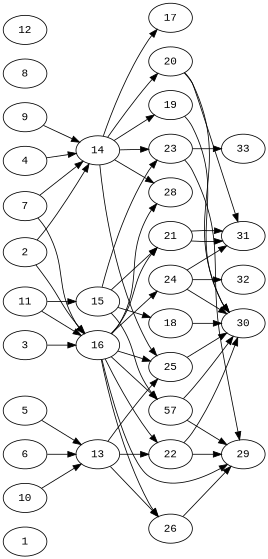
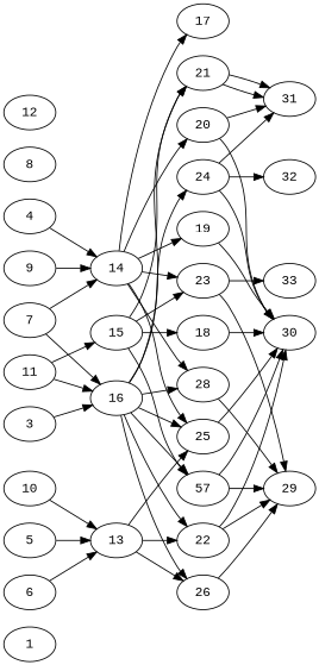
  digraph {
    fontname="Liberation Mono"
    rankdir=LR
    node [alpha=0.05 fontname="Liberation Mono"]
    edge [fontname="Liberation Mono"]
    1 [expect_size=111633167227675248]
-   2 [alpha=0.03 expect_size=974378002289864]
    14 [alpha=0.20 expect_size=407890955044287360]
    16 [alpha=0.10 expect_size=839639889304397184]
    25 [alpha=0.14 expect_size=584783092777777920]
    17 [alpha=0.07 expect_size=1614714685174983]
    19 [alpha=0.06 expect_size=60714200956228936]
    20 [alpha=0.12 expect_size=536066008218075136000]
    23 [alpha=0.02 expect_size=624875129242709393408]
    28 [alpha=0.07 expect_size=872331356013157504]
    22 [alpha=0.15 expect_size=6436666221438235]
    26 [alpha=0.02 expect_size=56813729144111104000]
    21 [alpha=0.04 expect_size=1731970623555409805312]
    n14 [expect_size=1768922245422728960 label=57]
    24 [alpha=0.14 expect_size=30917858553819448]
    30 [alpha=0.17 expect_size=7022459618069091]
    31 [expect_size=634548133338760085504]
    29 [alpha=0.15 expect_size=23038167471823320]
    33 [alpha=0.18 expect_size=977035076208896770048]
    32 [alpha=0.03 expect_size=326573915631836463104]
    3 [alpha=0.17 expect_size=69331518187793440]
    4 [alpha=0.16 expect_size=624329535520014720]
    5 [alpha=0.06 expect_size=1426982492802690560]
    13 [alpha=0.16 expect_size=10299472629513322496]
    6 [alpha=0.17 expect_size=42550241061480104]
    7 [alpha=0.13 expect_size=530575861566787456]
    8 [alpha=0.13 expect_size=10307019905437932]
    9 [alpha=0.03 expect_size=1184086531247822080]
    10 [alpha=0.07 expect_size=3499207317878175]
    11 [alpha=0.09 expect_size=2620115757879831552]
    15 [expect_size=2022317553018254080]
    18 [alpha=0.17 expect_size=2331476855732830208000]
    12 [expect_size=8634997481140625]
-   2 -> 14
-   2 -> 16
    14 -> 25
    14 -> 17
    14 -> 19
    14 -> 20
    14 -> 23
    14 -> 28
    16 -> 25
    16 -> 28
    16 -> 22
    16 -> 26
    16 -> 21
    16 -> n14
    16 -> 24
    25 -> 30
    19 -> 30
    20 -> 30
    20 -> 31
    23 -> 29
    23 -> 33
-   16 -> 29
+   28 -> 29
    22 -> 30
    22 -> 29
    26 -> 29
    21 -> 31
    21 -> 31
    n14 -> 30
    n14 -> 29
    24 -> 30
    24 -> 31
    24 -> 32
    3 -> 16
    4 -> 14
    5 -> 13
    13 -> 25
    13 -> 22
    13 -> 26
    6 -> 13
    7 -> 14
    7 -> 16
    9 -> 14
    10 -> 13
    11 -> 16
    11 -> 15
    15 -> 23
    15 -> 21
    15 -> n14
    15 -> 18
    18 -> 30
  }
